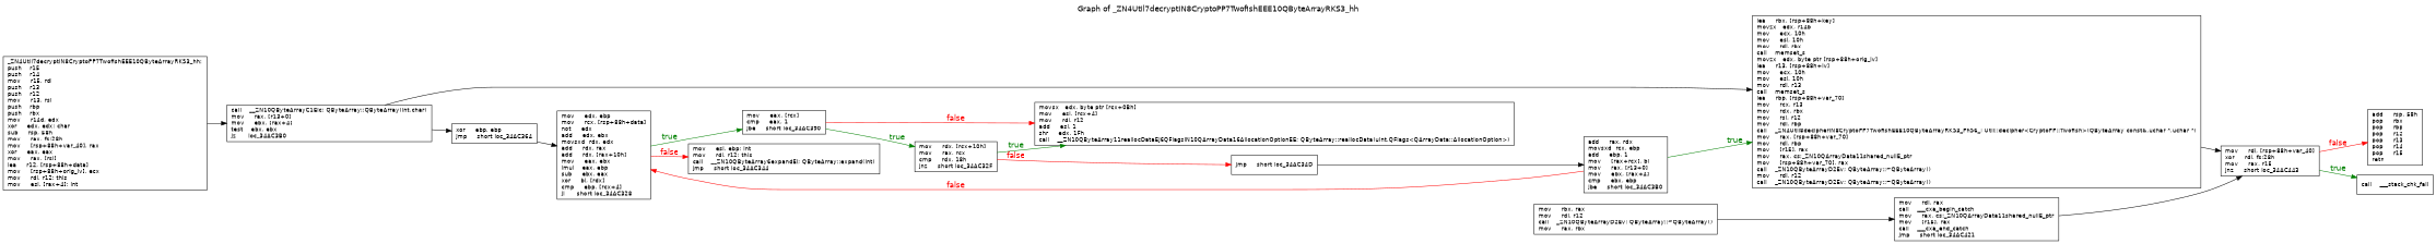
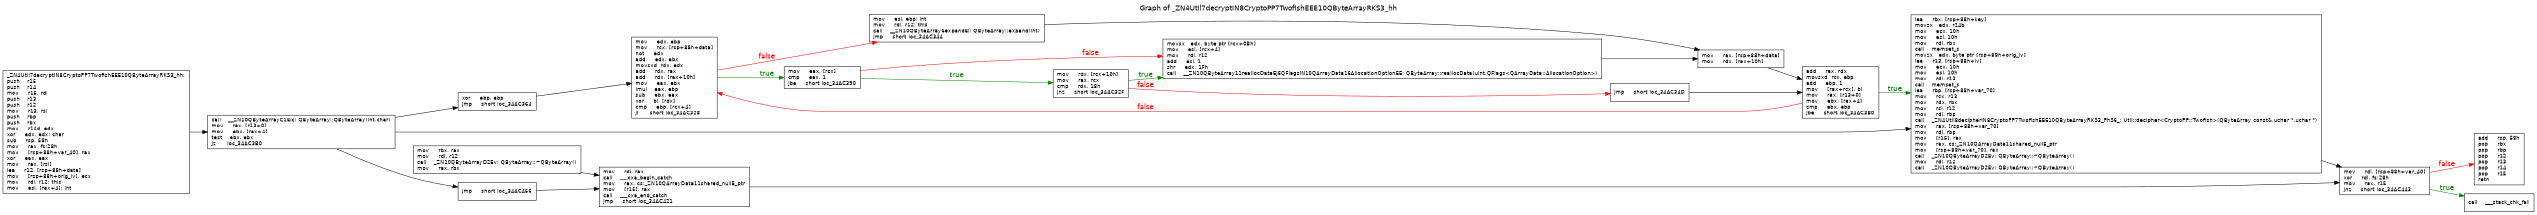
  digraph {
    fontname="DejaVu Sans"
    label="Graph of _ZN4Util7decryptIN8CryptoPP7TwofishEEE10QByteArrayRKS3_hh"
    labelloc=top
    rankdir=LR
    node [fillcolor=white fontname="DejaVu Sans" fontsize=11 shape=box style=filled]
    edge [arrowhead=normal color="#000000" fontname="DejaVu Sans"]
    n1 [label="_ZN4Util7decryptIN8CryptoPP7TwofishEEE10QByteArrayRKS3_hh:\lpush    r15\lpush    r14\lmov     r15, rdi\lpush    r13\lpush    r12\lmov     r13, rsi\lpush    rbp\lpush    rbx\lmov     r14d, edx\lxor     edx, edx; char\lsub     rsp, 58h\lmov     rax, fs:28h\lmov     [rsp+88h+var_40], rax\lxor     eax, eax\lmov     rax, [rsi]\llea     r12, [rsp+88h+data]\lmov     [rsp+88h+orig_iv], ecx\lmov     rdi, r12; this\lmov     esi, [rax+4]; int\l" rank=0]
    n2 [label="call    __ZN10QByteArrayC1Eic; QByteArray::QByteArray(int,char)\lmov     rax, [r13+0]\lmov     ebx, [rax+4]\ltest    ebx, ebx\ljz      loc_34AC3B0\l"]
    n3 [label="lea     rbx, [rsp+88h+key]\lmovzx   edx, r14b\lmov     ecx, 10h\lmov     esi, 10h\lmov     rdi, rbx\lcall    memset_s\lmovzx   edx, byte ptr [rsp+88h+orig_iv]\llea     r13, [rsp+88h+iv]\lmov     ecx, 10h\lmov     esi, 10h\lmov     rdi, r13\lcall    memset_s\llea     rbp, [rsp+88h+var_70]\lmov     rcx, r13\lmov     rdx, rbx\lmov     rsi, r12\lmov     rdi, rbp\lcall    _ZN4Util8decipherIN8CryptoPP7TwofishEEE10QByteArrayRKS3_PhS6_; Util::decipher<CryptoPP::Twofish>(QByteArray const&,uchar *,uchar *)\lmov     rax, [rsp+88h+var_70]\lmov     rdi, rbp\lmov     [r15], rax\lmov     rax, cs:_ZN10QArrayData11shared_nullE_ptr\lmov     [rsp+88h+var_70], rax\lcall    _ZN10QByteArrayD2Ev; QByteArray::~QByteArray()\lmov     rdi, r12\lcall    _ZN10QByteArrayD2Ev; QByteArray::~QByteArray()\l"]
+   n4 [label="jmp     short loc_34AC456\l"]
    n5 [label="xor     ebp, ebp\ljmp     short loc_34AC364\l"]
    n6 [label="mov     rdi, [rsp+88h+var_40]\lxor     rdi, fs:28h\lmov     rax, r15\ljnz     short loc_34AC443\l"]
    n7 [label="mov     rdi, rax\lcall    ___cxa_begin_catch\lmov     rax, cs:_ZN10QArrayData11shared_nullE_ptr\lmov     [r15], rax\lcall    ___cxa_end_catch\ljmp     short loc_34AC421\l"]
    n8 [label="mov     edx, ebp\lmov     rcx, [rsp+88h+data]\lnot     edx\ladd     edx, ebx\lmovsxd  rdx, edx\ladd     rdx, rax\ladd     rdx, [rax+10h]\lmov     eax, ebx\limul    eax, ebp\lsub     ebx, eax\lxor     bl, [rdx]\lcmp     ebp, [rcx+4]\ljl      short loc_34AC328\l"]
    n9 [label="jmp     short loc_34AC34D\l"]
    n10 [label="add     rax, rdx\lmovsxd  rcx, ebp\ladd     ebp, 1\lmov     [rax+rcx], bl\lmov     rax, [r13+0]\lmov     ebx, [rax+4]\lcmp     ebx, ebp\ljbe     short loc_34AC3B0\l"]
    n11 [label="add     rsp, 58h\lpop     rbx\lpop     rbp\lpop     r12\lpop     r13\lpop     r14\lpop     r15\lretn\l" rank=18]
    n12 [label="call    ___stack_chk_fail\l" rank=18]
    n13 [label="mov     rbx, rax\lmov     rdi, r12\lcall    _ZN10QByteArrayD2Ev; QByteArray::~QByteArray()\lmov     rax, rbx\l"]
    n14 [label="mov     eax, [rcx]\lcmp     eax, 1\ljbe     short loc_34AC390\l"]
    n15 [label="mov     esi, ebp; int\lmov     rdi, r12; this\lcall    __ZN10QByteArray6expandEi; QByteArray::expand(int)\ljmp     short loc_34AC344\l"]
    n16 [label="movsx   edx, byte ptr [rcx+0Bh]\lmov     esi, [rcx+4]\lmov     rdi, r12\ladd     esi, 1\lshr     edx, 1Fh\lcall    __ZN10QByteArray11reallocDataEj6QFlagsIN10QArrayData16AllocationOptionEE; QByteArray::reallocData(uint,QFlags<QArrayData::AllocationOption>)\l"]
    n17 [label="mov     rdx, [rcx+10h]\lmov     rax, rcx\lcmp     rdx, 18h\ljnz     short loc_34AC32F\l"]
+   n18 [label="mov     rax, [rsp+88h+data]\lmov     rdx, [rax+10h]\l"]
    n1 -> n2
    n2 -> n3
+   n2 -> n4
    n2 -> n5
    n3 -> n6
+   n4 -> n7
    n5 -> n8
    n6 -> n11 [color="#ff0000" fontcolor="#ff0000" label=false]
    n6 -> n12 [color="#008000" fontcolor="#008000" label=true]
    n7 -> n6
    n8 -> n14 [color="#008000" fontcolor="#008000" label=true]
    n8 -> n15 [color="#ff0000" fontcolor="#ff0000" label=false]
    n9 -> n10
    n10 -> n3 [color="#008000" fontcolor="#008000" label=true]
    n10 -> n8 [color="#ff0000" fontcolor="#ff0000" label=false]
    n13 -> n7
    n14 -> n16 [color="#ff0000" fontcolor="#ff0000" label=false]
    n14 -> n17 [color="#008000" fontcolor="#008000" label=true]
+   n15 -> n18
+   n16 -> n18
    n17 -> n9 [color="#ff0000" fontcolor="#ff0000" label=false]
    n17 -> n16 [color="#008000" fontcolor="#008000" label=true]
+   n18 -> n10
  }
